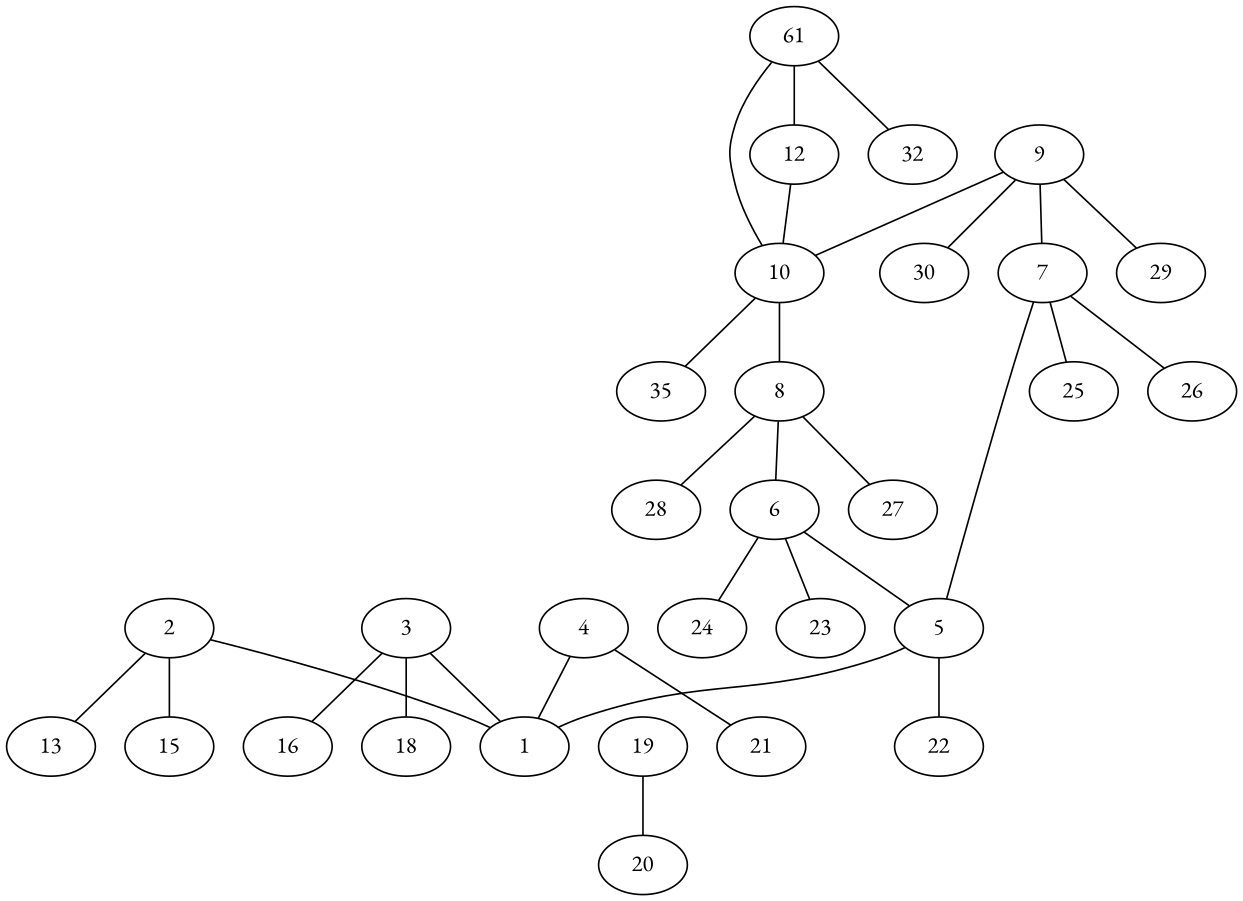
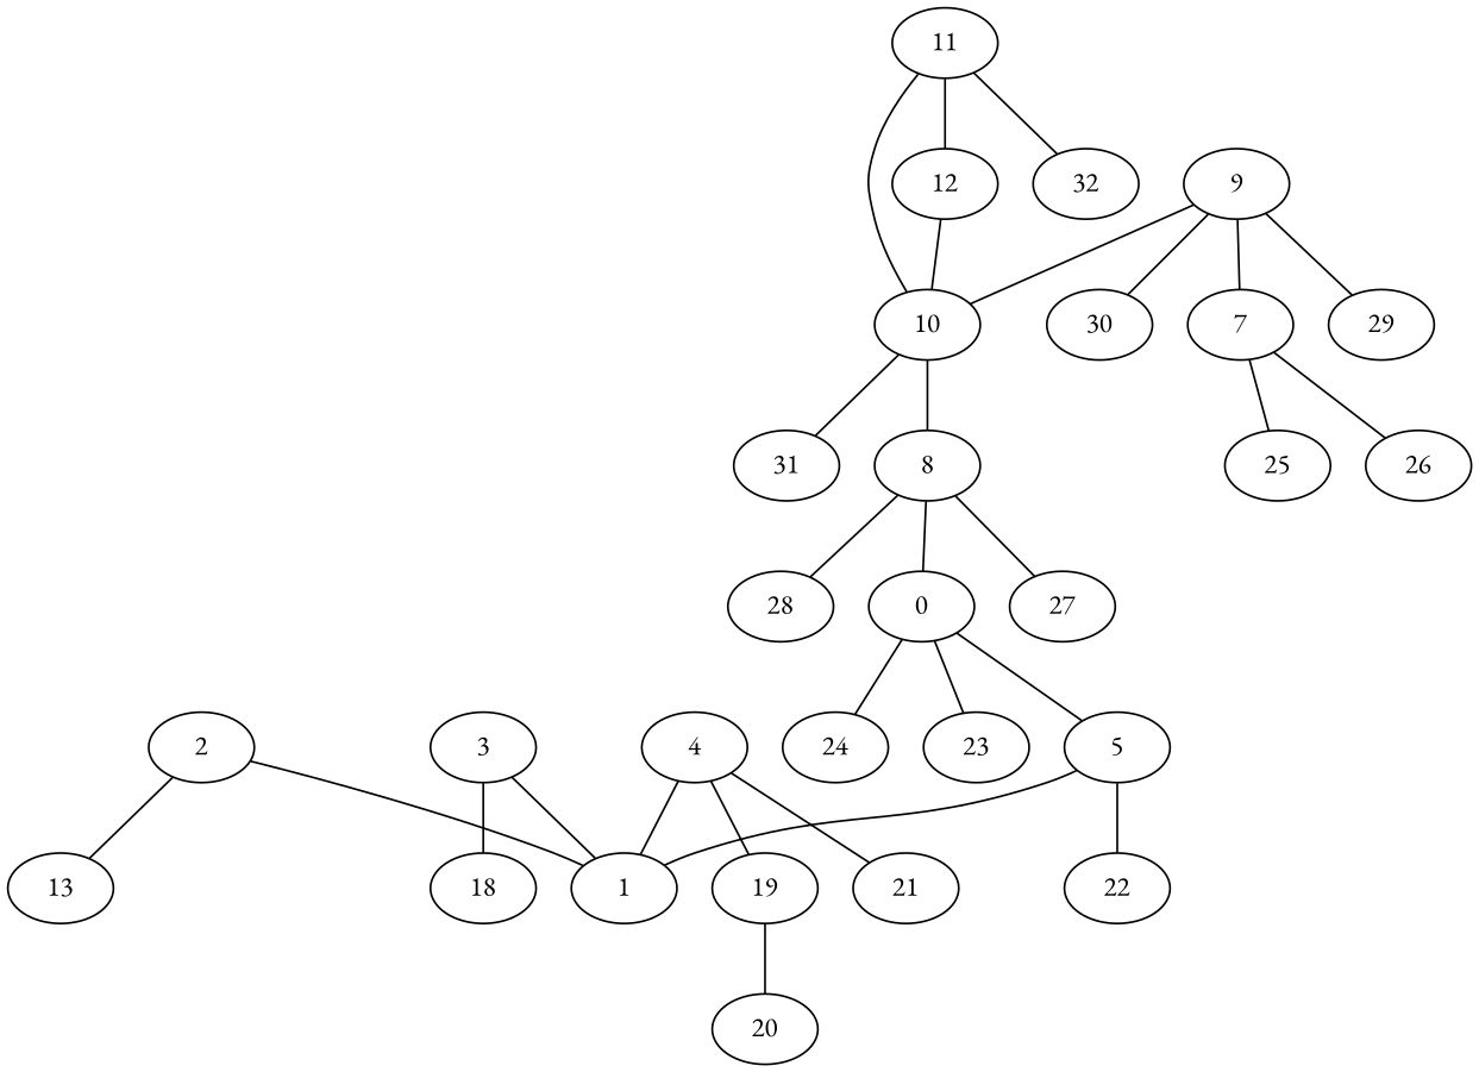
  graph {
    fontname="EB Garamond"
    node [chem=H fontname="EB Garamond"]
    edge [fontname="EB Garamond" valence=1]
    1 [chem=C]
    2 [chem=C]
    13
-   15
    3 [chem=C]
-   16
    18
    4 [chem=C]
    19
    21
    20
    5 [chem=C]
    22
-   6 [chem=C]
+   6 [chem=C label=0]
    23
    24
    7 [chem=C]
    25
    26
    8 [chem=C]
    27
    28
    9 [chem=C]
    10 [chem=C]
    29
    30
-   31 [label=35]
-   11 [chem=C label=61]
+   31
+   11 [chem=C]
    12 [chem=O]
    32
    2 -- 1
    2 -- 13
-   2 -- 15
    3 -- 1
-   3 -- 16
    3 -- 18
    4 -- 1
+   4 -- 19
    4 -- 21
    19 -- 20
    5 -- 1
    5 -- 22
    6 -- 5
    6 -- 23
    6 -- 24
-   7 -- 5
    7 -- 25
    7 -- 26
    8 -- 6
    8 -- 27
    8 -- 28
    9 -- 7
    9 -- 10
    9 -- 29
    9 -- 30
    10 -- 8
    10 -- 31
    11 -- 10
    11 -- 12
    11 -- 32
    12 -- 10
  }
